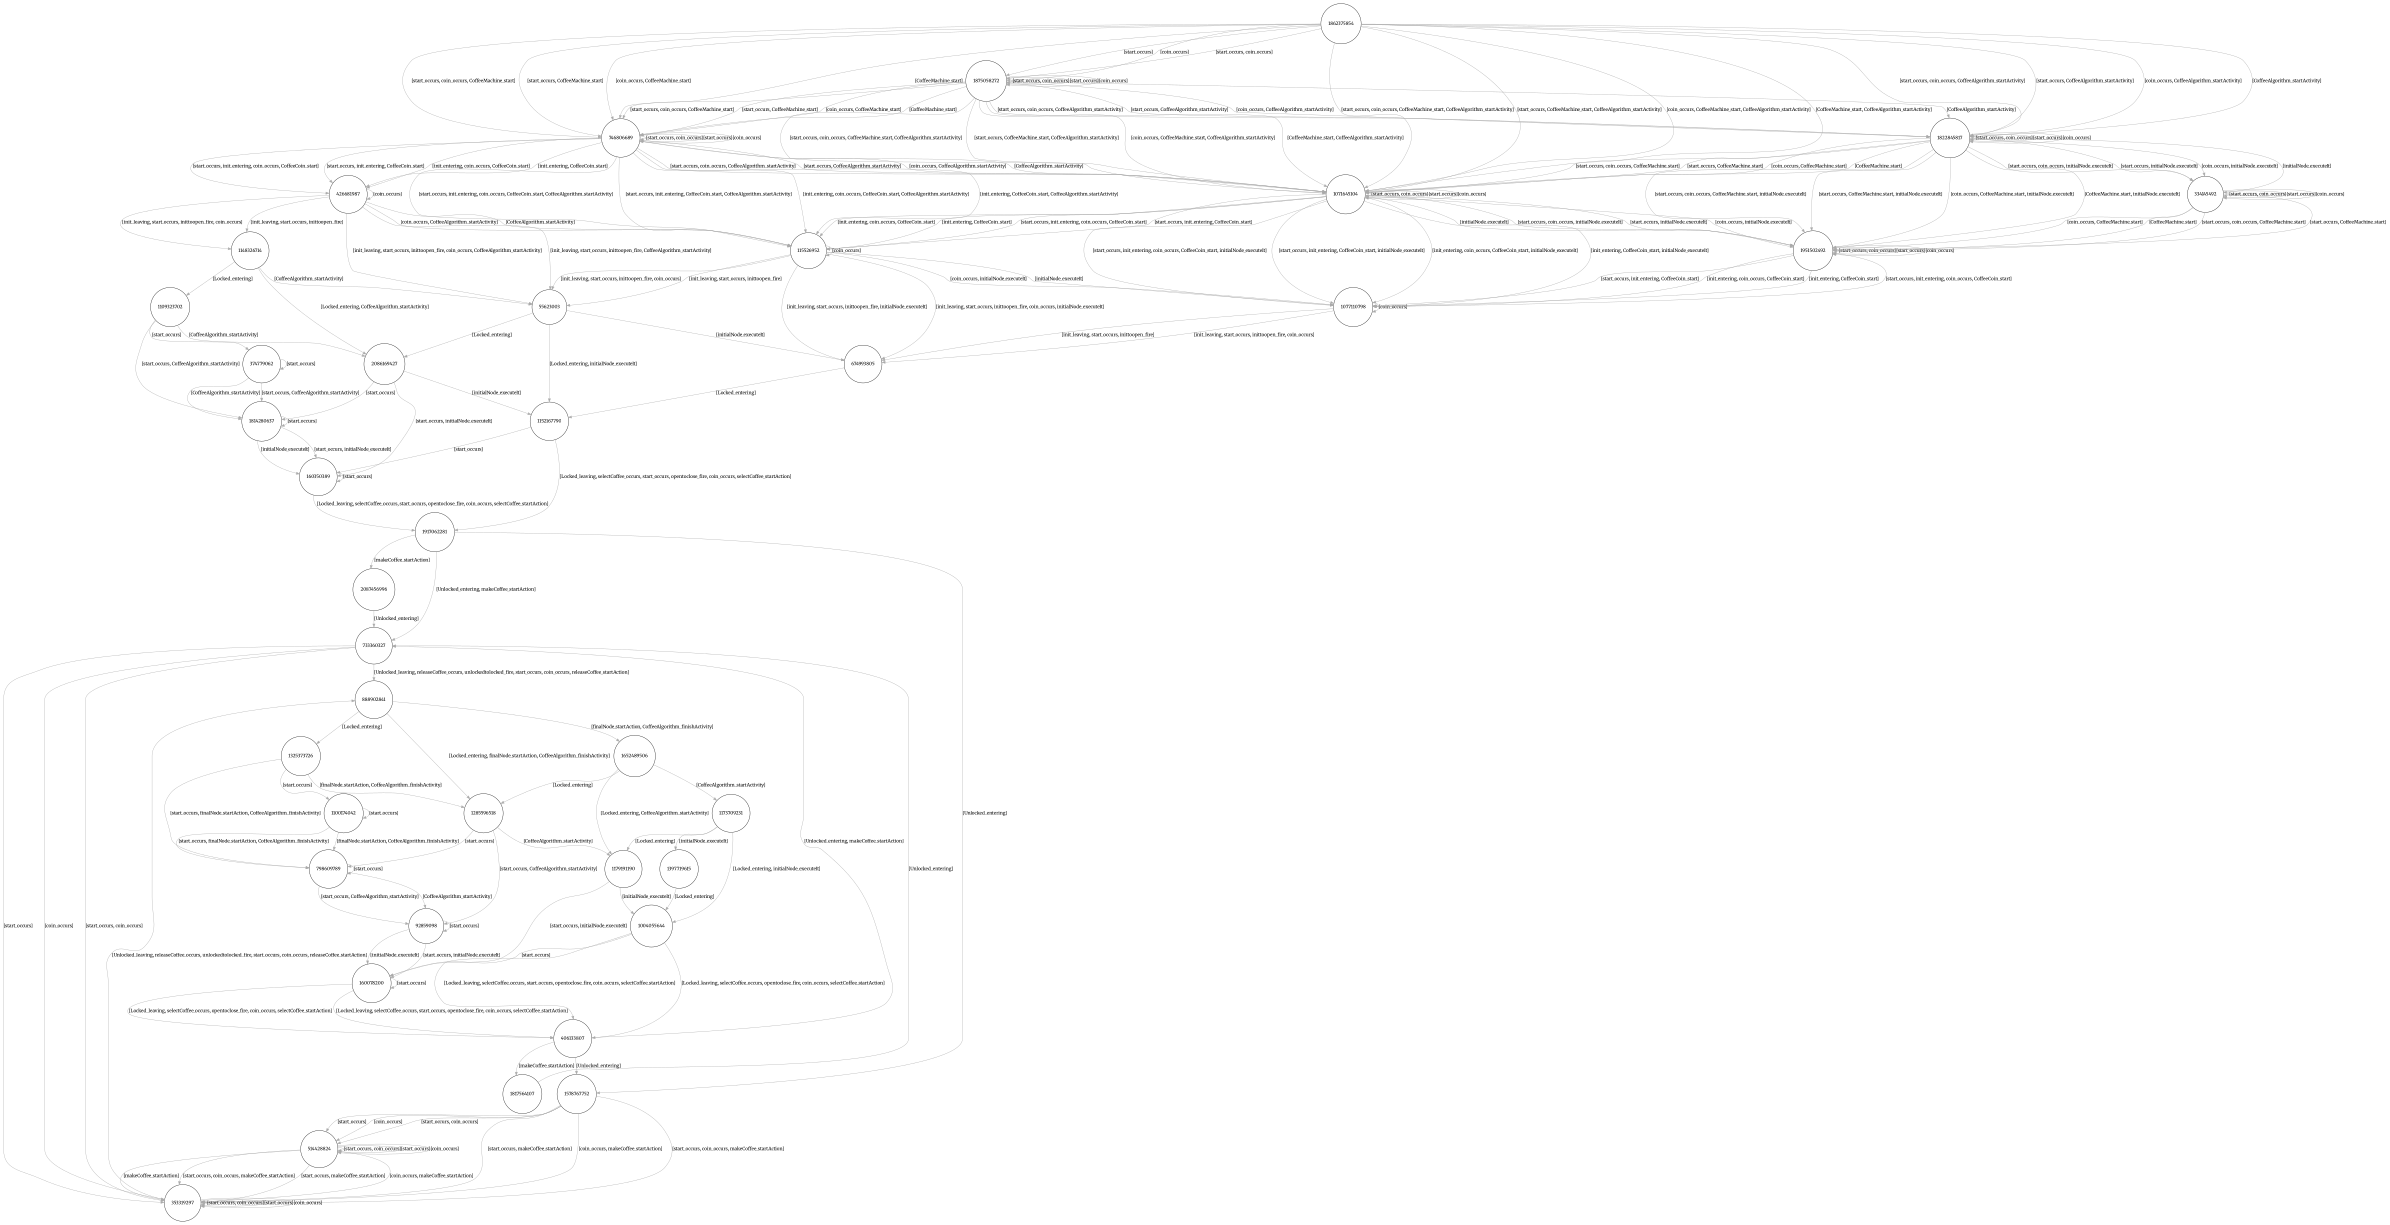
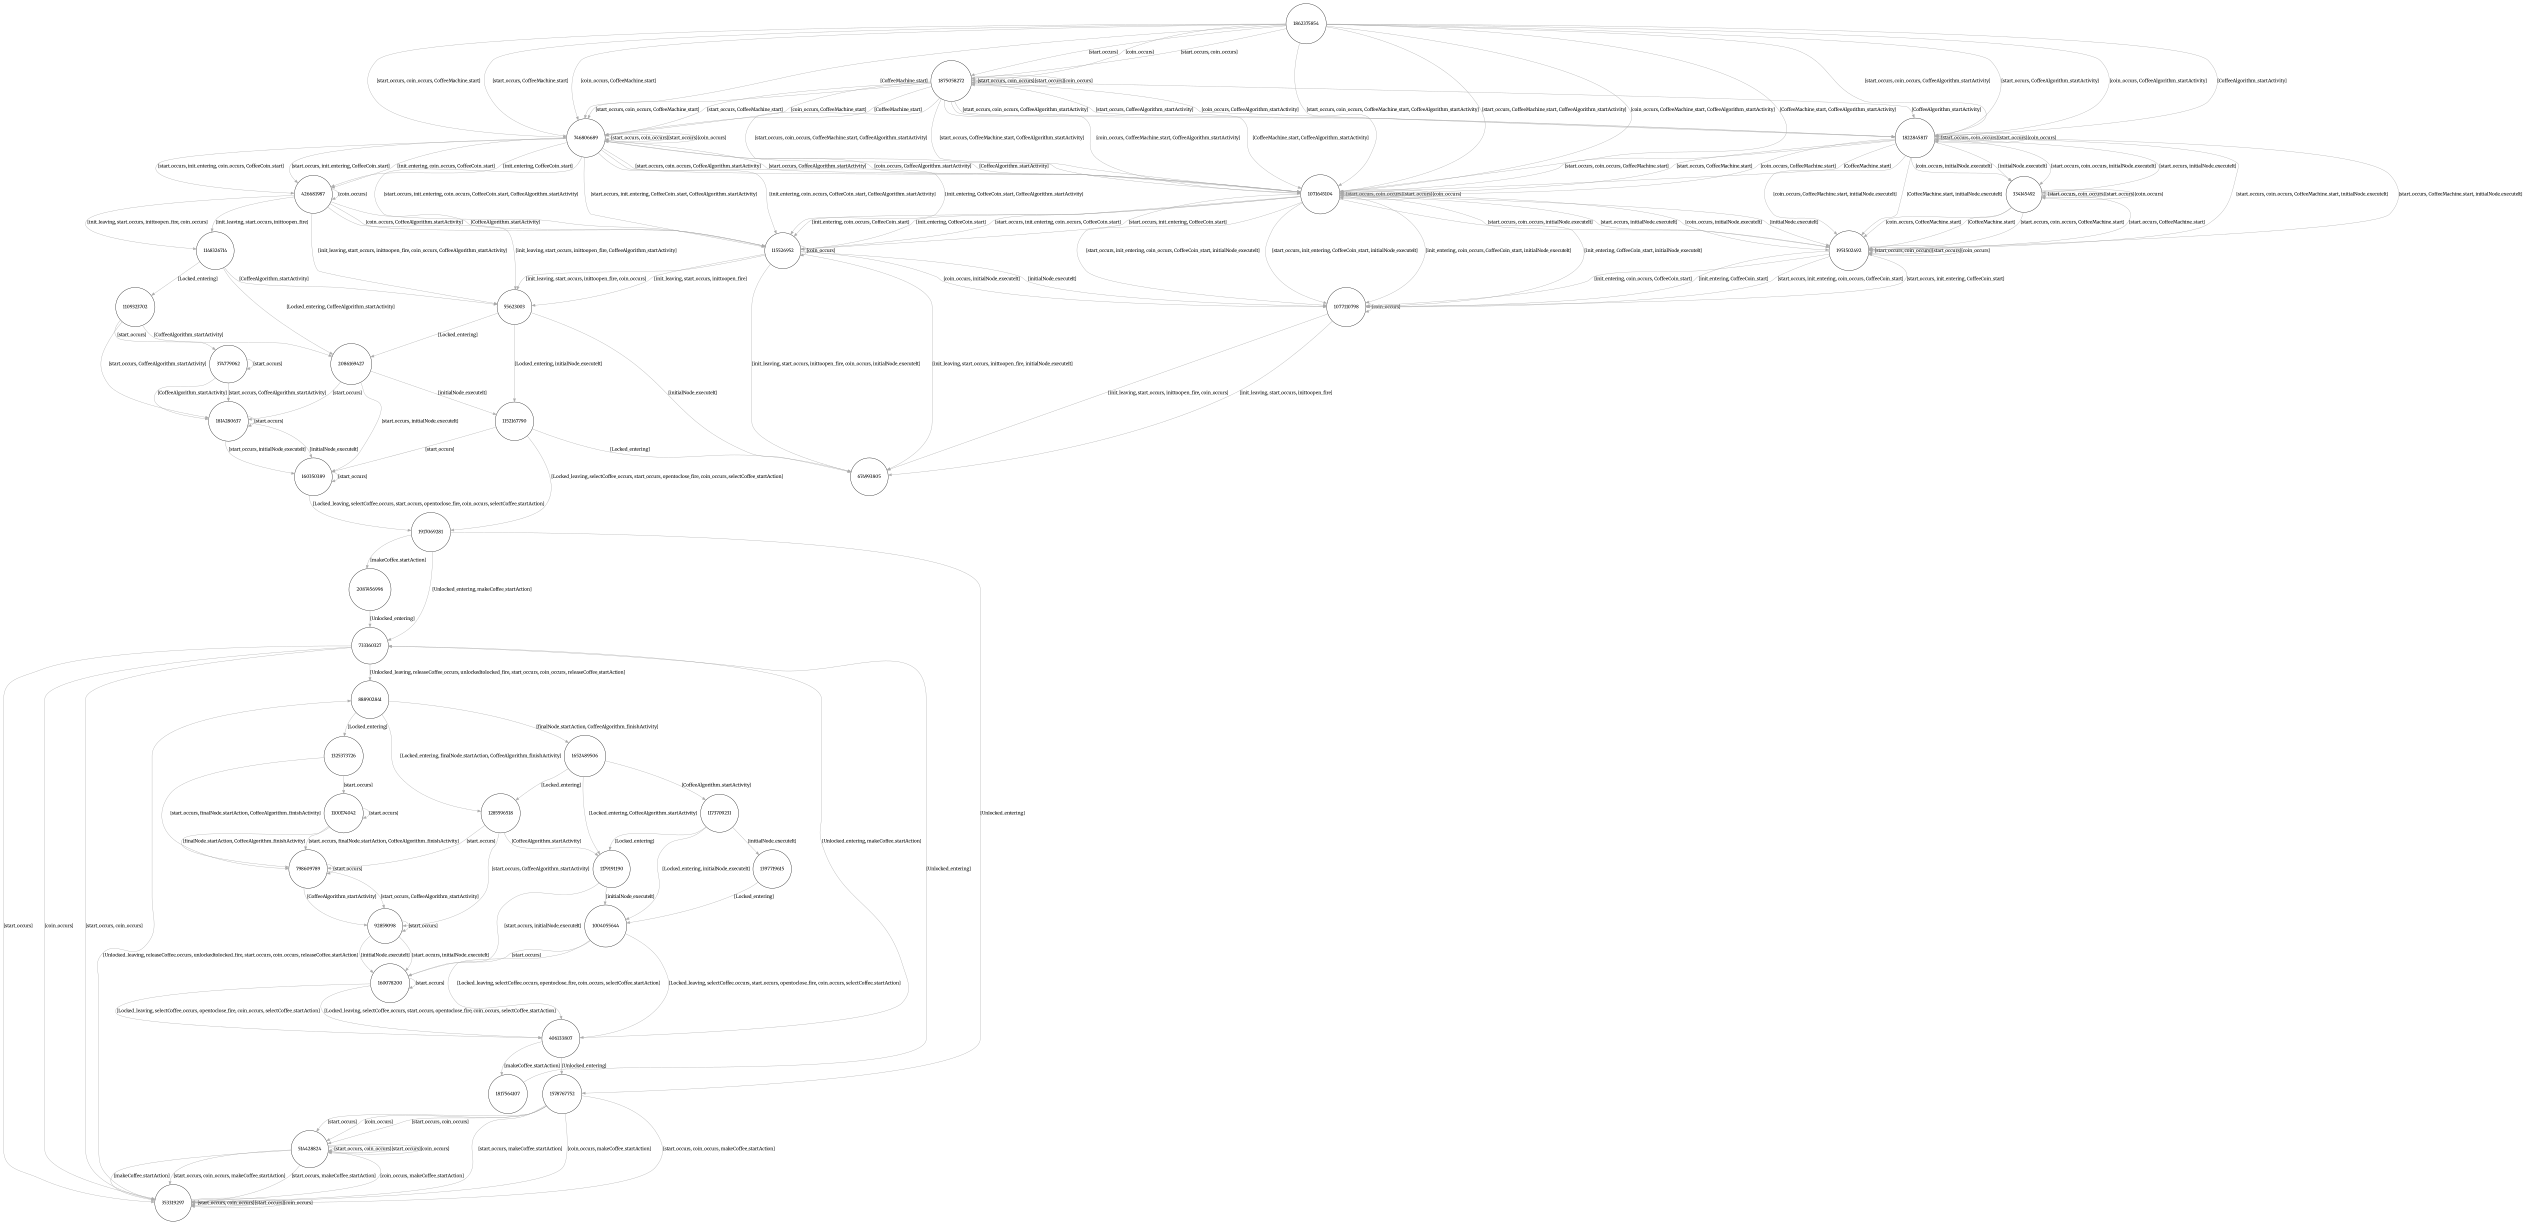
  digraph {
    fontname=Merriweather
    rankdir=TB
    node [fillcolor="#ffffff" fontcolor=black fontname=Merriweather shape=circle style=filled]
    edge [color="#aaaaaa" fontname=Merriweather penwidth=1 style=solid]
    n1 [label=1862375854]
    n2 [label=1071645104]
    n3 [label=746806689]
    n4 [label=1822845817]
    n5 [label=1875058272]
    n6 [label=1077110798]
    n7 [label=115526952]
    n8 [label=1951502492]
    n9 [label=426681987]
    n10 [label=334145492]
    n11 [label=674993805]
    n12 [label=55623003]
    n13 [label=1148326714]
    n14 [label=1152167790]
    n15 [label=2086169427]
    n16 [label=1109323702]
-   n17 [label=1917062281]
+   n17 [label=1917069281]
    n18 [label=160350389]
    n19 [label=1814280637]
    n20 [label=374779062]
    n21 [label=733360327]
    n22 [label=1578767752]
    n23 [label=2087456996]
    n24 [label=888902841]
    n25 [label=353319297]
    n26 [label=514428824]
    n27 [label=1285596518]
    n28 [label=1325373726]
    n29 [label=1652489506]
    n30 [label=92859098]
    n31 [label=798609789]
    n32 [label=1179191190]
    n33 [label=1100174042]
    n34 [label=1173709231]
    n35 [label=160078200]
    n36 [label=1004055644]
    n37 [label=1397719615]
    n38 [label=406133807]
    n39 [label=1817564107]
    n1 -> n2 [label="[start_occurs, coin_occurs, CoffeeMachine_start, CoffeeAlgorithm_startActivity]"]
    n1 -> n2 [label="[start_occurs, CoffeeMachine_start, CoffeeAlgorithm_startActivity]"]
    n1 -> n2 [label="[coin_occurs, CoffeeMachine_start, CoffeeAlgorithm_startActivity]"]
    n1 -> n2 [label="[CoffeeMachine_start, CoffeeAlgorithm_startActivity]"]
    n1 -> n3 [label="[start_occurs, coin_occurs, CoffeeMachine_start]"]
    n1 -> n3 [label="[start_occurs, CoffeeMachine_start]"]
    n1 -> n3 [label="[coin_occurs, CoffeeMachine_start]"]
    n1 -> n3 [label="[CoffeeMachine_start]"]
    n1 -> n4 [label="[start_occurs, coin_occurs, CoffeeAlgorithm_startActivity]"]
    n1 -> n4 [label="[start_occurs, CoffeeAlgorithm_startActivity]"]
    n1 -> n4 [label="[coin_occurs, CoffeeAlgorithm_startActivity]"]
    n1 -> n4 [label="[CoffeeAlgorithm_startActivity]"]
    n1 -> n5 [label="[start_occurs, coin_occurs]"]
    n1 -> n5 [label="[start_occurs]"]
    n1 -> n5 [label="[coin_occurs]"]
    n2 -> n2 [label="[start_occurs, coin_occurs]"]
    n2 -> n2 [label="[start_occurs]"]
    n2 -> n2 [label="[coin_occurs]"]
    n2 -> n6 [label="[start_occurs, init_entering, coin_occurs, CoffeeCoin_start, initialNode_executeIt]"]
    n2 -> n6 [label="[start_occurs, init_entering, CoffeeCoin_start, initialNode_executeIt]"]
    n2 -> n6 [label="[init_entering, coin_occurs, CoffeeCoin_start, initialNode_executeIt]"]
    n2 -> n6 [label="[init_entering, CoffeeCoin_start, initialNode_executeIt]"]
    n2 -> n7 [label="[start_occurs, init_entering, coin_occurs, CoffeeCoin_start]"]
    n2 -> n7 [label="[start_occurs, init_entering, CoffeeCoin_start]"]
    n2 -> n7 [label="[init_entering, coin_occurs, CoffeeCoin_start]"]
    n2 -> n7 [label="[init_entering, CoffeeCoin_start]"]
    n2 -> n8 [label="[start_occurs, coin_occurs, initialNode_executeIt]"]
    n2 -> n8 [label="[start_occurs, initialNode_executeIt]"]
    n2 -> n8 [label="[coin_occurs, initialNode_executeIt]"]
    n2 -> n8 [label="[initialNode_executeIt]"]
    n3 -> n2 [label="[start_occurs, coin_occurs, CoffeeAlgorithm_startActivity]"]
    n3 -> n2 [label="[start_occurs, CoffeeAlgorithm_startActivity]"]
    n3 -> n2 [label="[coin_occurs, CoffeeAlgorithm_startActivity]"]
    n3 -> n2 [label="[CoffeeAlgorithm_startActivity]"]
    n3 -> n3 [label="[start_occurs, coin_occurs]"]
    n3 -> n3 [label="[start_occurs]"]
    n3 -> n3 [label="[coin_occurs]"]
    n3 -> n7 [label="[start_occurs, init_entering, coin_occurs, CoffeeCoin_start, CoffeeAlgorithm_startActivity]"]
    n3 -> n7 [label="[start_occurs, init_entering, CoffeeCoin_start, CoffeeAlgorithm_startActivity]"]
    n3 -> n7 [label="[init_entering, coin_occurs, CoffeeCoin_start, CoffeeAlgorithm_startActivity]"]
    n3 -> n7 [label="[init_entering, CoffeeCoin_start, CoffeeAlgorithm_startActivity]"]
    n3 -> n9 [label="[start_occurs, init_entering, coin_occurs, CoffeeCoin_start]"]
    n3 -> n9 [label="[start_occurs, init_entering, CoffeeCoin_start]"]
    n3 -> n9 [label="[init_entering, coin_occurs, CoffeeCoin_start]"]
    n3 -> n9 [label="[init_entering, CoffeeCoin_start]"]
    n4 -> n2 [label="[start_occurs, coin_occurs, CoffeeMachine_start]"]
    n4 -> n2 [label="[start_occurs, CoffeeMachine_start]"]
    n4 -> n2 [label="[coin_occurs, CoffeeMachine_start]"]
    n4 -> n2 [label="[CoffeeMachine_start]"]
    n4 -> n4 [label="[start_occurs, coin_occurs]"]
    n4 -> n4 [label="[start_occurs]"]
    n4 -> n4 [label="[coin_occurs]"]
    n4 -> n8 [label="[start_occurs, coin_occurs, CoffeeMachine_start, initialNode_executeIt]"]
    n4 -> n8 [label="[start_occurs, CoffeeMachine_start, initialNode_executeIt]"]
    n4 -> n8 [label="[coin_occurs, CoffeeMachine_start, initialNode_executeIt]"]
    n4 -> n8 [label="[CoffeeMachine_start, initialNode_executeIt]"]
    n4 -> n10 [label="[start_occurs, coin_occurs, initialNode_executeIt]"]
    n4 -> n10 [label="[start_occurs, initialNode_executeIt]"]
    n4 -> n10 [label="[coin_occurs, initialNode_executeIt]"]
    n4 -> n10 [label="[initialNode_executeIt]"]
    n5 -> n2 [label="[start_occurs, coin_occurs, CoffeeMachine_start, CoffeeAlgorithm_startActivity]"]
    n5 -> n2 [label="[start_occurs, CoffeeMachine_start, CoffeeAlgorithm_startActivity]"]
    n5 -> n2 [label="[coin_occurs, CoffeeMachine_start, CoffeeAlgorithm_startActivity]"]
    n5 -> n2 [label="[CoffeeMachine_start, CoffeeAlgorithm_startActivity]"]
    n5 -> n3 [label="[start_occurs, coin_occurs, CoffeeMachine_start]"]
    n5 -> n3 [label="[start_occurs, CoffeeMachine_start]"]
    n5 -> n3 [label="[coin_occurs, CoffeeMachine_start]"]
    n5 -> n3 [label="[CoffeeMachine_start]"]
    n5 -> n4 [label="[start_occurs, coin_occurs, CoffeeAlgorithm_startActivity]"]
    n5 -> n4 [label="[start_occurs, CoffeeAlgorithm_startActivity]"]
    n5 -> n4 [label="[coin_occurs, CoffeeAlgorithm_startActivity]"]
    n5 -> n4 [label="[CoffeeAlgorithm_startActivity]"]
    n5 -> n5 [label="[start_occurs, coin_occurs]"]
    n5 -> n5 [label="[start_occurs]"]
    n5 -> n5 [label="[coin_occurs]"]
    n6 -> n6 [label="[coin_occurs]"]
    n6 -> n11 [label="[init_leaving, start_occurs, inittoopen_fire, coin_occurs]"]
    n6 -> n11 [label="[init_leaving, start_occurs, inittoopen_fire]"]
    n7 -> n6 [label="[coin_occurs, initialNode_executeIt]"]
    n7 -> n6 [label="[initialNode_executeIt]"]
    n7 -> n7 [label="[coin_occurs]"]
    n7 -> n11 [label="[init_leaving, start_occurs, inittoopen_fire, coin_occurs, initialNode_executeIt]"]
    n7 -> n11 [label="[init_leaving, start_occurs, inittoopen_fire, initialNode_executeIt]"]
    n7 -> n12 [label="[init_leaving, start_occurs, inittoopen_fire, coin_occurs]"]
    n7 -> n12 [label="[init_leaving, start_occurs, inittoopen_fire]"]
    n8 -> n6 [label="[start_occurs, init_entering, coin_occurs, CoffeeCoin_start]"]
    n8 -> n6 [label="[start_occurs, init_entering, CoffeeCoin_start]"]
    n8 -> n6 [label="[init_entering, coin_occurs, CoffeeCoin_start]"]
    n8 -> n6 [label="[init_entering, CoffeeCoin_start]"]
    n8 -> n8 [label="[start_occurs, coin_occurs]"]
    n8 -> n8 [label="[start_occurs]"]
    n8 -> n8 [label="[coin_occurs]"]
    n9 -> n7 [label="[coin_occurs, CoffeeAlgorithm_startActivity]"]
    n9 -> n7 [label="[CoffeeAlgorithm_startActivity]"]
    n9 -> n9 [label="[coin_occurs]"]
    n9 -> n12 [label="[init_leaving, start_occurs, inittoopen_fire, coin_occurs, CoffeeAlgorithm_startActivity]"]
    n9 -> n12 [label="[init_leaving, start_occurs, inittoopen_fire, CoffeeAlgorithm_startActivity]"]
    n9 -> n13 [label="[init_leaving, start_occurs, inittoopen_fire, coin_occurs]"]
    n9 -> n13 [label="[init_leaving, start_occurs, inittoopen_fire]"]
    n10 -> n8 [label="[start_occurs, coin_occurs, CoffeeMachine_start]"]
    n10 -> n8 [label="[start_occurs, CoffeeMachine_start]"]
    n10 -> n8 [label="[coin_occurs, CoffeeMachine_start]"]
    n10 -> n8 [label="[CoffeeMachine_start]"]
    n10 -> n10 [label="[start_occurs, coin_occurs]"]
    n10 -> n10 [label="[start_occurs]"]
    n10 -> n10 [label="[coin_occurs]"]
-   n11 -> n14 [label="[Locked_entering]"]
+   n14 -> n11 [label="[Locked_entering]"]
    n12 -> n11 [label="[initialNode_executeIt]"]
    n12 -> n14 [label="[Locked_entering, initialNode_executeIt]"]
    n12 -> n15 [label="[Locked_entering]"]
    n13 -> n12 [label="[CoffeeAlgorithm_startActivity]"]
    n13 -> n15 [label="[Locked_entering, CoffeeAlgorithm_startActivity]"]
    n13 -> n16 [label="[Locked_entering]"]
    n14 -> n17 [label="[Locked_leaving, selectCoffee_occurs, start_occurs, opentoclose_fire, coin_occurs, selectCoffee_startAction]"]
    n14 -> n18 [label="[start_occurs]"]
    n15 -> n14 [label="[initialNode_executeIt]"]
    n15 -> n18 [label="[start_occurs, initialNode_executeIt]"]
    n15 -> n19 [label="[start_occurs]"]
    n16 -> n15 [label="[CoffeeAlgorithm_startActivity]"]
    n16 -> n19 [label="[start_occurs, CoffeeAlgorithm_startActivity]"]
    n16 -> n20 [label="[start_occurs]"]
    n17 -> n21 [label="[Unlocked_entering, makeCoffee_startAction]"]
    n17 -> n22 [label="[Unlocked_entering]"]
    n17 -> n23 [label="[makeCoffee_startAction]"]
    n18 -> n17 [label="[Locked_leaving, selectCoffee_occurs, start_occurs, opentoclose_fire, coin_occurs, selectCoffee_startAction]"]
    n18 -> n18 [label="[start_occurs]"]
    n19 -> n18 [label="[start_occurs, initialNode_executeIt]"]
    n19 -> n18 [label="[initialNode_executeIt]"]
    n19 -> n19 [label="[start_occurs]"]
    n20 -> n19 [label="[start_occurs, CoffeeAlgorithm_startActivity]"]
    n20 -> n19 [label="[CoffeeAlgorithm_startActivity]"]
    n20 -> n20 [label="[start_occurs]"]
    n21 -> n24 [label="[Unlocked_leaving, releaseCoffee_occurs, unlockedtolocked_fire, start_occurs, coin_occurs, releaseCoffee_startAction]"]
    n21 -> n25 [label="[start_occurs, coin_occurs]"]
    n21 -> n25 [label="[start_occurs]"]
    n21 -> n25 [label="[coin_occurs]"]
    n22 -> n25 [label="[start_occurs, coin_occurs, makeCoffee_startAction]"]
    n22 -> n25 [label="[start_occurs, makeCoffee_startAction]"]
    n22 -> n25 [label="[coin_occurs, makeCoffee_startAction]"]
    n22 -> n26 [label="[start_occurs, coin_occurs]"]
    n22 -> n26 [label="[start_occurs]"]
    n22 -> n26 [label="[coin_occurs]"]
    n23 -> n21 [label="[Unlocked_entering]"]
    n24 -> n27 [label="[Locked_entering, finalNode_startAction, CoffeeAlgorithm_finishActivity]"]
    n24 -> n28 [label="[Locked_entering]"]
    n24 -> n29 [label="[finalNode_startAction, CoffeeAlgorithm_finishActivity]"]
    n25 -> n24 [label="[Unlocked_leaving, releaseCoffee_occurs, unlockedtolocked_fire, start_occurs, coin_occurs, releaseCoffee_startAction]"]
    n25 -> n25 [label="[start_occurs, coin_occurs]"]
    n25 -> n25 [label="[start_occurs]"]
    n25 -> n25 [label="[coin_occurs]"]
    n26 -> n25 [label="[start_occurs, coin_occurs, makeCoffee_startAction]"]
    n26 -> n25 [label="[start_occurs, makeCoffee_startAction]"]
    n26 -> n25 [label="[coin_occurs, makeCoffee_startAction]"]
    n26 -> n25 [label="[makeCoffee_startAction]"]
    n26 -> n26 [label="[start_occurs, coin_occurs]"]
    n26 -> n26 [label="[start_occurs]"]
    n26 -> n26 [label="[coin_occurs]"]
    n27 -> n30 [label="[start_occurs, CoffeeAlgorithm_startActivity]"]
    n27 -> n31 [label="[start_occurs]"]
    n27 -> n32 [label="[CoffeeAlgorithm_startActivity]"]
-   n28 -> n27 [label="[finalNode_startAction, CoffeeAlgorithm_finishActivity]"]
    n28 -> n31 [label="[start_occurs, finalNode_startAction, CoffeeAlgorithm_finishActivity]"]
    n28 -> n33 [label="[start_occurs]"]
    n29 -> n27 [label="[Locked_entering]"]
    n29 -> n32 [label="[Locked_entering, CoffeeAlgorithm_startActivity]"]
    n29 -> n34 [label="[CoffeeAlgorithm_startActivity]"]
    n30 -> n30 [label="[start_occurs]"]
    n30 -> n35 [label="[start_occurs, initialNode_executeIt]"]
    n30 -> n35 [label="[initialNode_executeIt]"]
    n31 -> n30 [label="[start_occurs, CoffeeAlgorithm_startActivity]"]
    n31 -> n30 [label="[CoffeeAlgorithm_startActivity]"]
    n31 -> n31 [label="[start_occurs]"]
    n32 -> n35 [label="[start_occurs, initialNode_executeIt]"]
    n32 -> n36 [label="[initialNode_executeIt]"]
    n33 -> n31 [label="[start_occurs, finalNode_startAction, CoffeeAlgorithm_finishActivity]"]
    n33 -> n31 [label="[finalNode_startAction, CoffeeAlgorithm_finishActivity]"]
    n33 -> n33 [label="[start_occurs]"]
    n34 -> n32 [label="[Locked_entering]"]
    n34 -> n36 [label="[Locked_entering, initialNode_executeIt]"]
    n34 -> n37 [label="[initialNode_executeIt]"]
    n35 -> n35 [label="[start_occurs]"]
    n35 -> n38 [label="[Locked_leaving, selectCoffee_occurs, start_occurs, opentoclose_fire, coin_occurs, selectCoffee_startAction]"]
    n35 -> n38 [label="[Locked_leaving, selectCoffee_occurs, opentoclose_fire, coin_occurs, selectCoffee_startAction]"]
    n36 -> n35 [label="[start_occurs]"]
    n36 -> n38 [label="[Locked_leaving, selectCoffee_occurs, start_occurs, opentoclose_fire, coin_occurs, selectCoffee_startAction]"]
    n36 -> n38 [label="[Locked_leaving, selectCoffee_occurs, opentoclose_fire, coin_occurs, selectCoffee_startAction]"]
    n37 -> n36 [label="[Locked_entering]"]
    n38 -> n21 [label="[Unlocked_entering, makeCoffee_startAction]"]
    n38 -> n22 [label="[Unlocked_entering]"]
    n38 -> n39 [label="[makeCoffee_startAction]"]
    n39 -> n21 [label="[Unlocked_entering]"]
  }
